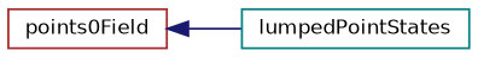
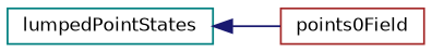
  digraph {
    rankdir=LR
    node [fillcolor=white fontname=Helvetica fontsize=10 shape=record style=filled]
    n1 [color=teal fontcolor=black height=0.2 label=lumpedPointStates width=0.4]
    n2 [color=brown height=0.2 label=points0Field width=0.4]
-   n2 -> n1 [color=midnightblue dir=back fontname=Helvetica fontsize=10 labelfontname=Helvetica labelfontsize=10 style=solid]
+   n1 -> n2 [color=midnightblue dir=back fontname=Helvetica fontsize=10 labelfontname=Helvetica labelfontsize=10 style=solid]
  }
